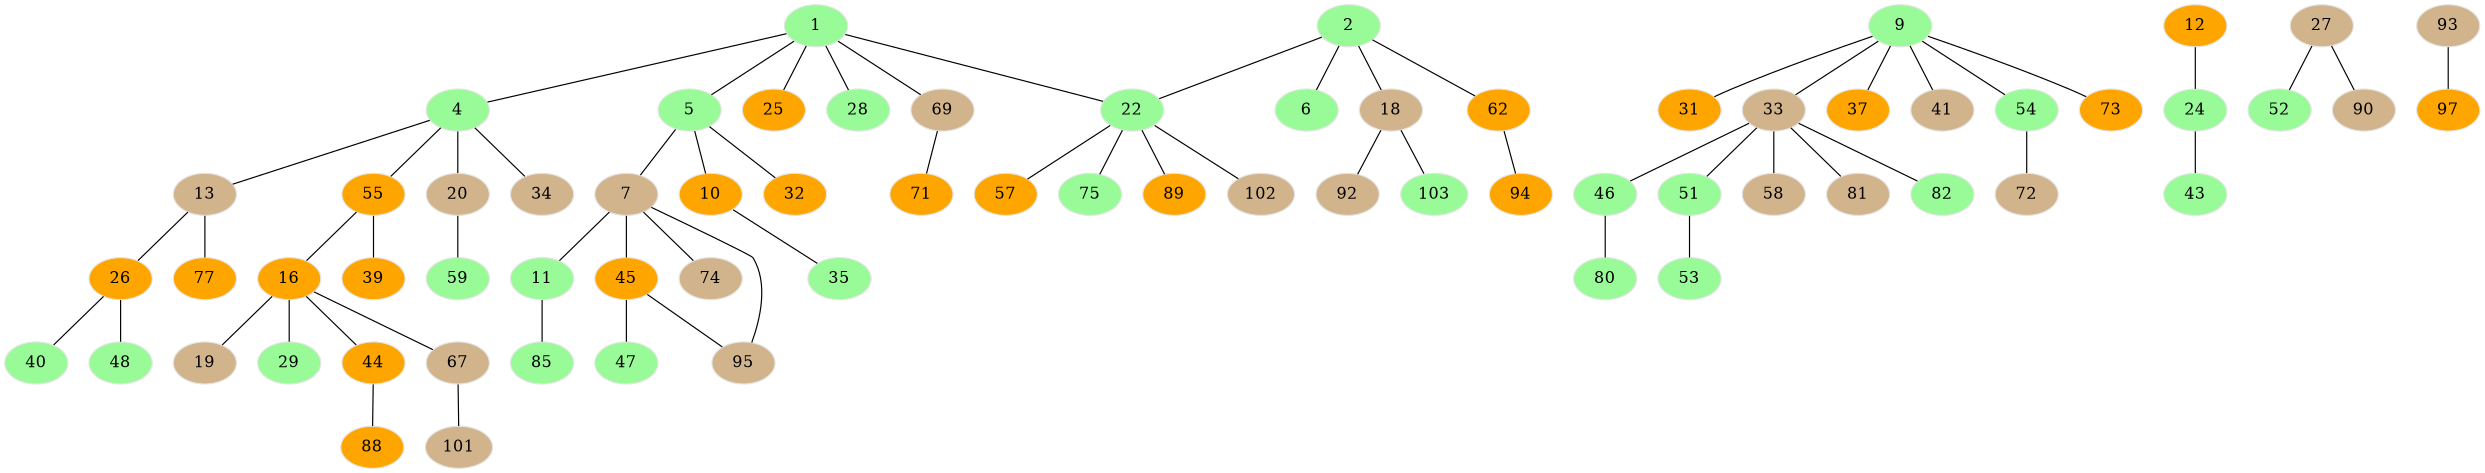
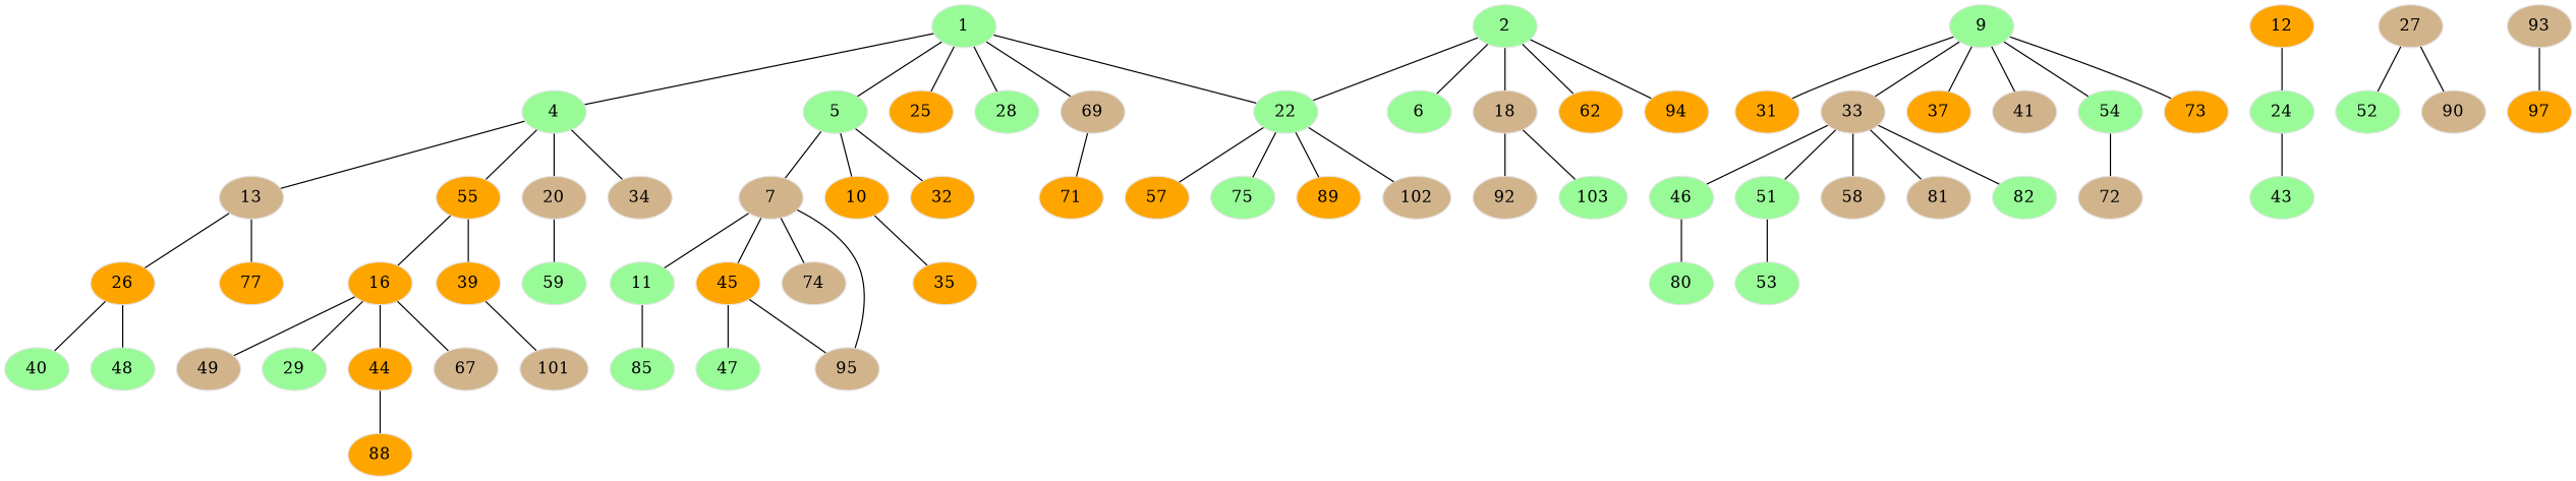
  graph {
    fontname="DejaVu Serif"
    node [color=gray90 fillcolor=palegreen fontname="DejaVu Serif" style=filled]
    edge [fontname="DejaVu Serif"]
    1 [super="+3"]
    4 [super="+96"]
    5
    25 [fillcolor=orange]
    28
    69 [fillcolor=tan]
    22 [super="+42"]
    2 [super="+68"]
    6
    18 [fillcolor=tan super="+64"]
    62 [fillcolor=orange]
    94 [fillcolor=orange]
    13 [fillcolor=tan super="+21"]
    n14 [fillcolor=orange label=55 super="+50"]
    20 [fillcolor=tan super="+23"]
    34 [fillcolor=tan super="+86"]
    7 [fillcolor=tan super="+8"]
    10 [fillcolor=orange super="+14"]
    32 [fillcolor=orange super="+77"]
    71 [fillcolor=orange super="+84"]
    9 [super="+30"]
    31 [fillcolor=orange]
    33 [fillcolor=tan super="+91"]
    37 [fillcolor=orange]
    41 [fillcolor=tan]
    54 [super="+99"]
    73 [fillcolor=orange]
    92 [fillcolor=tan]
    103
    57 [fillcolor=orange super="+61"]
    75
    89 [fillcolor=orange]
    102 [fillcolor=tan]
    26 [fillcolor=orange super="+65"]
    n35 [fillcolor=orange label=77]
    16 [fillcolor=orange super="+36"]
    39 [fillcolor=orange super="+78"]
    59 [super="+76"]
    11 [super="+17"]
    45 [fillcolor=orange super="+66"]
    74 [fillcolor=tan super="+98"]
    95 [fillcolor=tan]
-   35
+   35 [fillcolor=orange]
    12 [fillcolor=orange super="+38"]
    24
    85
    47
    46 [super="+63"]
    51
    58 [fillcolor=tan]
    81 [fillcolor=tan super="+87"]
    82 [super="+100"]
    72 [fillcolor=tan]
    43
    40
    48 [super="+49"]
-   19 [fillcolor=tan]
+   19 [fillcolor=tan label=49]
    29 [super="+56"]
    44 [fillcolor=orange super="+60"]
    67 [fillcolor=tan]
    101 [fillcolor=tan]
    88 [fillcolor=orange]
    27 [fillcolor=tan super="+70"]
    52
    90 [fillcolor=tan]
    80 [super="+83"]
    53 [super="+55"]
    93 [fillcolor=tan]
    97 [fillcolor=orange]
    1 -- 4
    1 -- 5
    1 -- 25
    1 -- 28
    1 -- 69
    1 -- 22
    4 -- 13
    4 -- n14
    4 -- 20
    4 -- 34
    5 -- 7
    5 -- 10
    5 -- 32
    69 -- 71
    22 -- 57
    22 -- 75
    22 -- 89
    22 -- 102
    2 -- 22
    2 -- 6
    2 -- 18
    2 -- 62
-   62 -- 94
+   2 -- 94
    18 -- 92
    18 -- 103
    13 -- 26
    13 -- n35
    n14 -- 16
    n14 -- 39
    20 -- 59
    7 -- 11
    7 -- 45
    7 -- 74
    7 -- 95
    10 -- 35
    9 -- 31
    9 -- 33
    9 -- 37
    9 -- 41
    9 -- 54
    9 -- 73
    33 -- 46
    33 -- 51
    33 -- 58
    33 -- 81
    33 -- 82
    54 -- 72
    26 -- 40
    26 -- 48
    16 -- 19
    16 -- 29
    16 -- 44
    16 -- 67
-   67 -- 101
+   39 -- 101
    11 -- 85
    45 -- 95
    45 -- 47
    12 -- 24
    24 -- 43
    46 -- 80
    51 -- 53
    44 -- 88
    27 -- 52
    27 -- 90
    93 -- 97
  }
